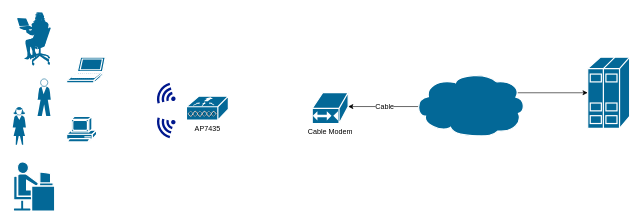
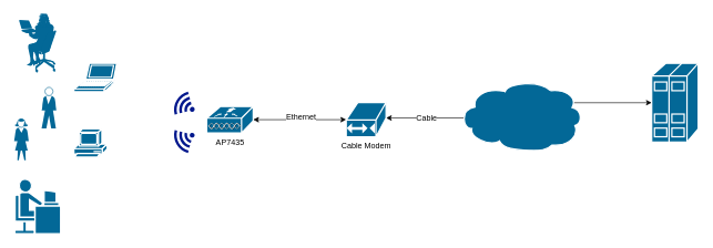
  <mxCell id="0" />
  <mxCell id="1" parent="0" />
+ <mxCell id="2" style="edgeStyle=orthogonalEdgeStyle;rounded=0;orthogonalLoop=1;jettySize=auto;html=1;exitX=1;exitY=0.5;exitDx=0;exitDy=0;exitPerimeter=0;startArrow=classic;startFill=1;" parent="1" source="4" target="7" edge="1"><mxGeometry relative="1" as="geometry" /></mxCell>
+ <mxCell id="3" value="Ethernet" style="text;html=1;align=center;verticalAlign=middle;resizable=0;points=[];labelBackgroundColor=#ffffff;" parent="2" vertex="1" connectable="0"><mxGeometry x="0.021" y="4" relative="1" as="geometry"><mxPoint as="offset" /></mxGeometry></mxCell>
  <mxCell id="4" value="AP7435" style="shape=mxgraph.cisco.wireless.wlan_controller;html=1;pointerEvents=1;dashed=0;fillColor=#036897;strokeColor=#ffffff;strokeWidth=2;verticalLabelPosition=bottom;verticalAlign=top;align=center;outlineConnect=0;" parent="1" vertex="1"><mxGeometry x="310" y="160" width="70" height="40" as="geometry" /></mxCell>
  <mxCell id="5" style="edgeStyle=orthogonalEdgeStyle;rounded=0;orthogonalLoop=1;jettySize=auto;html=1;exitX=1;exitY=0.45;exitDx=0;exitDy=0;exitPerimeter=0;startArrow=classic;startFill=1;" parent="1" source="7" target="16" edge="1"><mxGeometry relative="1" as="geometry" /></mxCell>
  <mxCell id="6" value="Cable" style="text;html=1;align=center;verticalAlign=middle;resizable=0;points=[];labelBackgroundColor=#ffffff;" parent="5" vertex="1" connectable="0"><mxGeometry x="-0.716" relative="1" as="geometry"><mxPoint as="offset" /></mxGeometry></mxCell>
  <mxCell id="7" value="Cable Modem" style="shape=mxgraph.cisco.modems_and_phones.cable_modem;html=1;pointerEvents=1;dashed=0;fillColor=#036897;strokeColor=#ffffff;strokeWidth=2;verticalLabelPosition=bottom;verticalAlign=top;align=center;outlineConnect=0;" parent="1" vertex="1"><mxGeometry x="520" y="154" width="60" height="52" as="geometry" /></mxCell>
  <mxCell id="8" value="" style="aspect=fixed;pointerEvents=1;shadow=0;dashed=0;html=1;strokeColor=none;labelPosition=center;verticalLabelPosition=bottom;verticalAlign=top;align=center;fillColor=#00188D;shape=mxgraph.mscae.enterprise.wireless_connection;rotation=-150;" parent="1" vertex="1"><mxGeometry x="260" y="138" width="33.6" height="40" as="geometry" /></mxCell>
  <mxCell id="9" value="" style="aspect=fixed;pointerEvents=1;shadow=0;dashed=0;html=1;strokeColor=none;labelPosition=center;verticalLabelPosition=bottom;verticalAlign=top;align=center;fillColor=#00188D;shape=mxgraph.mscae.enterprise.wireless_connection;rotation=60;direction=south;" parent="1" vertex="1"><mxGeometry x="256.8" y="193.2" width="40" height="33.6" as="geometry" /></mxCell>
  <mxCell id="10" value="" style="shape=mxgraph.cisco.computers_and_peripherals.pc;html=1;pointerEvents=1;dashed=0;fillColor=#036897;strokeColor=#ffffff;strokeWidth=2;verticalLabelPosition=bottom;verticalAlign=top;align=center;outlineConnect=0;" parent="1" vertex="1"><mxGeometry x="110" y="194" width="50" height="44" as="geometry" /></mxCell>
  <mxCell id="11" value="" style="shape=mxgraph.cisco.computers_and_peripherals.laptop;html=1;pointerEvents=1;dashed=0;fillColor=#036897;strokeColor=#ffffff;strokeWidth=2;verticalLabelPosition=bottom;verticalAlign=top;align=center;outlineConnect=0;" parent="1" vertex="1"><mxGeometry x="110" y="95" width="66" height="43" as="geometry" /></mxCell>
  <mxCell id="12" value="" style="shape=mxgraph.cisco.people.androgenous_person;html=1;pointerEvents=1;dashed=0;fillColor=#036897;strokeColor=#ffffff;strokeWidth=2;verticalLabelPosition=bottom;verticalAlign=top;align=center;outlineConnect=0;" parent="1" vertex="1"><mxGeometry x="21" y="270" width="69" height="82" as="geometry" /></mxCell>
  <mxCell id="13" value="" style="shape=mxgraph.cisco.people.sitting_woman;html=1;pointerEvents=1;dashed=0;fillColor=#036897;strokeColor=#ffffff;strokeWidth=2;verticalLabelPosition=bottom;verticalAlign=top;align=center;outlineConnect=0;" parent="1" vertex="1"><mxGeometry x="27.5" y="20" width="56" height="90" as="geometry" /></mxCell>
  <mxCell id="14" value="" style="shape=mxgraph.cisco.people.standing_woman;html=1;pointerEvents=1;dashed=0;fillColor=#036897;strokeColor=#ffffff;strokeWidth=2;verticalLabelPosition=bottom;verticalAlign=top;align=center;outlineConnect=0;" parent="1" vertex="1"><mxGeometry x="20" y="179" width="22" height="62" as="geometry" /></mxCell>
  <mxCell id="15" value="" style="shape=mxgraph.cisco.people.standing_man;html=1;pointerEvents=1;dashed=0;fillColor=#036897;strokeColor=#ffffff;strokeWidth=2;verticalLabelPosition=bottom;verticalAlign=top;align=center;outlineConnect=0;" parent="1" vertex="1"><mxGeometry x="61.5" y="131.2" width="22" height="62" as="geometry" /></mxCell>
  <mxCell id="16" value="" style="shape=mxgraph.cisco.servers.standard_host;html=1;pointerEvents=1;dashed=0;fillColor=#036897;strokeColor=#ffffff;strokeWidth=2;verticalLabelPosition=bottom;verticalAlign=top;align=center;outlineConnect=0;" parent="1" vertex="1"><mxGeometry x="980" y="95" width="70" height="118.8" as="geometry" /></mxCell>
  <mxCell id="17" value="" style="shape=mxgraph.cisco.storage.cloud;html=1;pointerEvents=1;dashed=0;fillColor=#036897;strokeColor=#ffffff;strokeWidth=2;verticalLabelPosition=bottom;verticalAlign=top;align=center;outlineConnect=0;" parent="1" vertex="1"><mxGeometry x="690" y="120.8" width="186" height="106" as="geometry" /></mxCell>
